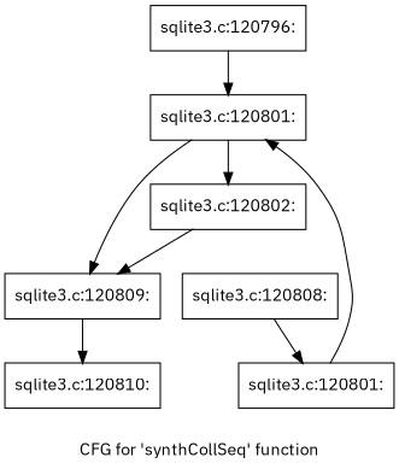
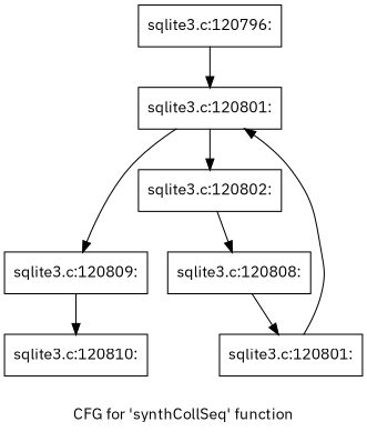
  digraph {
    fontname="IBM Plex Sans"
    label="CFG for 'synthCollSeq' function"
    node [fontname="IBM Plex Sans" shape=record]
    edge [fontname="IBM Plex Sans"]
    n1 [label="{sqlite3.c:120796:}"]
    n2 [label="{sqlite3.c:120801:}"]
    n3 [label="{sqlite3.c:120802:}"]
    n4 [label="{sqlite3.c:120809:}"]
    n5 [label="{sqlite3.c:120808:}"]
    n6 [label="{sqlite3.c:120810:}"]
    n7 [label="{sqlite3.c:120801:}"]
    n1 -> n2
    n2 -> n3
    n2 -> n4
-   n3 -> n4
+   n3 -> n5
    n4 -> n6
    n5 -> n7
    n7 -> n2
  }
